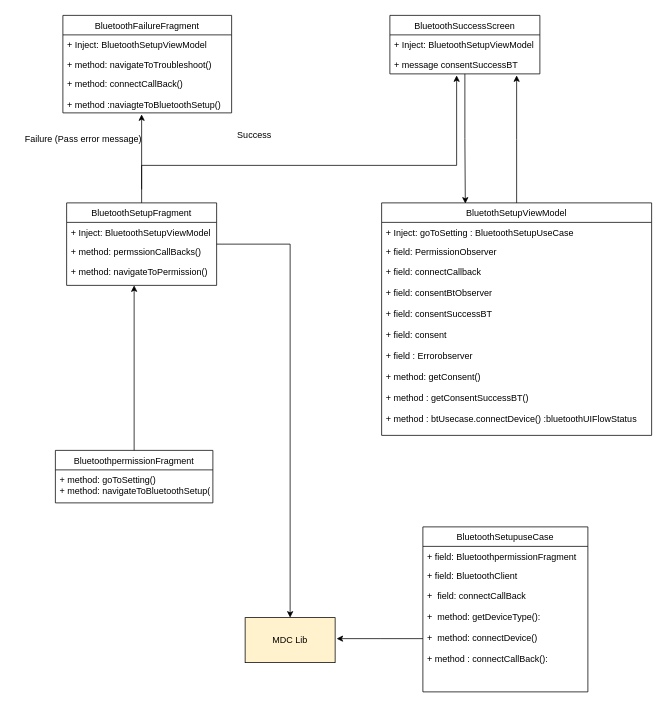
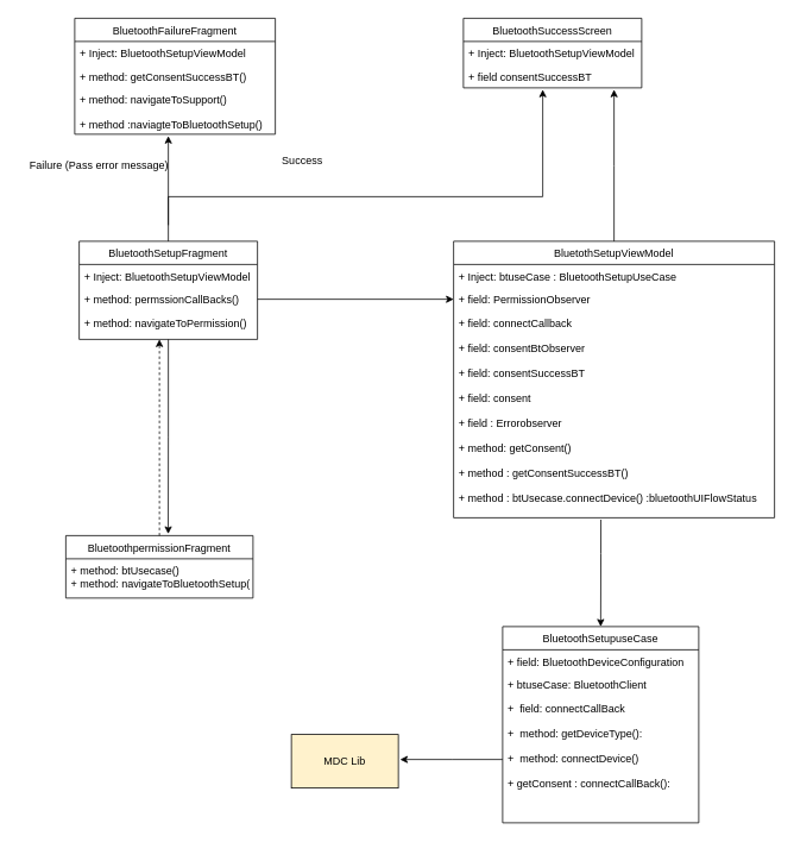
  <mxCell id="0" />
  <mxCell id="1" parent="0" />
- <mxCell id="2" style="edgeStyle=orthogonalEdgeStyle;rounded=0;orthogonalLoop=1;jettySize=auto;html=1;" parent="1" source="5" target="34" edge="1"><mxGeometry relative="1" as="geometry" /></mxCell>
+ <mxCell id="2" style="edgeStyle=orthogonalEdgeStyle;rounded=0;orthogonalLoop=1;jettySize=auto;html=1;entryX=0.547;entryY=-0.027;entryDx=0;entryDy=0;entryPerimeter=0;" parent="1" source="5" target="20" edge="1"><mxGeometry relative="1" as="geometry" /></mxCell>
  <mxCell id="3" style="edgeStyle=orthogonalEdgeStyle;rounded=0;orthogonalLoop=1;jettySize=auto;html=1;" parent="1" edge="1"><mxGeometry relative="1" as="geometry"><mxPoint x="188" y="152" as="targetPoint" /><mxPoint x="188" y="252" as="sourcePoint" /></mxGeometry></mxCell>
  <mxCell id="4" style="edgeStyle=orthogonalEdgeStyle;rounded=0;orthogonalLoop=1;jettySize=auto;html=1;" parent="1" source="5" edge="1"><mxGeometry relative="1" as="geometry"><mxPoint x="608" y="100" as="targetPoint" /><Array as="points"><mxPoint x="188" y="220" /><mxPoint x="608" y="220" /><mxPoint x="608" y="100" /><mxPoint x="607" y="100" /></Array></mxGeometry></mxCell>
  <mxCell id="5" value="BluetoothSetupFragment" style="swimlane;fontStyle=0;childLayout=stackLayout;horizontal=1;startSize=26;fillColor=none;horizontalStack=0;resizeParent=1;resizeParentMax=0;resizeLast=0;collapsible=1;marginBottom=0;" parent="1" vertex="1"><mxGeometry x="88" y="270" width="200" height="110" as="geometry" /></mxCell>
  <mxCell id="6" value="+ Inject: BluetoothSetupViewModel" style="text;strokeColor=none;fillColor=none;align=left;verticalAlign=top;spacingLeft=4;spacingRight=4;overflow=hidden;rotatable=0;points=[[0,0.5],[1,0.5]];portConstraint=eastwest;" parent="5" vertex="1"><mxGeometry y="26" width="200" height="26" as="geometry" /></mxCell>
  <mxCell id="7" value="+ method: permssionCallBacks() " style="text;strokeColor=none;fillColor=none;align=left;verticalAlign=top;spacingLeft=4;spacingRight=4;overflow=hidden;rotatable=0;points=[[0,0.5],[1,0.5]];portConstraint=eastwest;" parent="5" vertex="1"><mxGeometry y="52" width="200" height="26" as="geometry" /></mxCell>
  <mxCell id="8" value="+ method: navigateToPermission()" style="text;strokeColor=none;fillColor=none;align=left;verticalAlign=top;spacingLeft=4;spacingRight=4;overflow=hidden;rotatable=0;points=[[0,0.5],[1,0.5]];portConstraint=eastwest;" parent="5" vertex="1"><mxGeometry y="78" width="200" height="32" as="geometry" /></mxCell>
  <mxCell id="9" style="edgeStyle=orthogonalEdgeStyle;rounded=0;orthogonalLoop=1;jettySize=auto;html=1;exitX=0.5;exitY=0;exitDx=0;exitDy=0;" edge="1" parent="1" source="10"><mxGeometry relative="1" as="geometry"><mxPoint x="688" y="100" as="targetPoint" /><mxPoint x="688" y="260" as="sourcePoint" /></mxGeometry></mxCell>
  <mxCell id="10" value="BluetothSetupViewModel" style="swimlane;fontStyle=0;childLayout=stackLayout;horizontal=1;startSize=26;fillColor=none;horizontalStack=0;resizeParent=1;resizeParentMax=0;resizeLast=0;collapsible=1;marginBottom=0;" parent="1" vertex="1"><mxGeometry x="508" y="270" width="360" height="310" as="geometry" /></mxCell>
- <mxCell id="11" value="+ Inject: goToSetting : BluetoothSetupUseCase" style="text;strokeColor=none;fillColor=none;align=left;verticalAlign=top;spacingLeft=4;spacingRight=4;overflow=hidden;rotatable=0;points=[[0,0.5],[1,0.5]];portConstraint=eastwest;" parent="10" vertex="1"><mxGeometry y="26" width="360" height="26" as="geometry" /></mxCell>
+ <mxCell id="11" value="+ Inject: btuseCase : BluetoothSetupUseCase" style="text;strokeColor=none;fillColor=none;align=left;verticalAlign=top;spacingLeft=4;spacingRight=4;overflow=hidden;rotatable=0;points=[[0,0.5],[1,0.5]];portConstraint=eastwest;" parent="10" vertex="1"><mxGeometry y="26" width="360" height="26" as="geometry" /></mxCell>
  <mxCell id="12" value="+ field: PermissionObserver&#10;&#10;&#10;&#10;&#10;&#10;&#10;&#10;" style="text;strokeColor=none;fillColor=none;align=left;verticalAlign=top;spacingLeft=4;spacingRight=4;overflow=hidden;rotatable=0;points=[[0,0.5],[1,0.5]];portConstraint=eastwest;" parent="10" vertex="1"><mxGeometry y="52" width="360" height="26" as="geometry" /></mxCell>
  <mxCell id="13" value="+ field: connectCallback&#10;&#10;+ field: consentBtObserver&#10;&#10;+ field: consentSuccessBT&#10;&#10;+ field: consent&#10;&#10;+ field : Errorobserver&#10;&#10;+ method: getConsent()&#10;&#10;+ method : getConsentSuccessBT()&#10;  &#10;+ method : btUsecase.connectDevice() :bluetoothUIFlowStatus" style="text;strokeColor=none;fillColor=none;align=left;verticalAlign=top;spacingLeft=4;spacingRight=4;overflow=hidden;rotatable=0;points=[[0,0.5],[1,0.5]];portConstraint=eastwest;" parent="10" vertex="1"><mxGeometry y="78" width="360" height="232" as="geometry" /></mxCell>
+ <mxCell id="14" style="edgeStyle=orthogonalEdgeStyle;rounded=0;orthogonalLoop=1;jettySize=auto;html=1;entryX=0;entryY=0.5;entryDx=0;entryDy=0;" parent="1" source="7" target="12" edge="1"><mxGeometry relative="1" as="geometry" /></mxCell>
  <mxCell id="15" value="BluetoothSetupuseCase" style="swimlane;fontStyle=0;childLayout=stackLayout;horizontal=1;startSize=26;fillColor=none;horizontalStack=0;resizeParent=1;resizeParentMax=0;resizeLast=0;collapsible=1;marginBottom=0;" parent="1" vertex="1"><mxGeometry x="563" y="702" width="220" height="220" as="geometry" /></mxCell>
- <mxCell id="16" value="+ field: BluetoothpermissionFragment" style="text;strokeColor=none;fillColor=none;align=left;verticalAlign=top;spacingLeft=4;spacingRight=4;overflow=hidden;rotatable=0;points=[[0,0.5],[1,0.5]];portConstraint=eastwest;" parent="15" vertex="1"><mxGeometry y="26" width="220" height="26" as="geometry" /></mxCell>
- <mxCell id="17" value="+ field: BluetoothClient" style="text;strokeColor=none;fillColor=none;align=left;verticalAlign=top;spacingLeft=4;spacingRight=4;overflow=hidden;rotatable=0;points=[[0,0.5],[1,0.5]];portConstraint=eastwest;" parent="15" vertex="1"><mxGeometry y="52" width="220" height="26" as="geometry" /></mxCell>
- <mxCell id="18" value="+  field: connectCallBack&#10;&#10;+  method: getDeviceType():&#10;&#10;+  method: connectDevice()&#10;&#10;+ method : connectCallBack(): &#10;&#10; &#10;" style="text;strokeColor=none;fillColor=none;align=left;verticalAlign=top;spacingLeft=4;spacingRight=4;overflow=hidden;rotatable=0;points=[[0,0.5],[1,0.5]];portConstraint=eastwest;" parent="15" vertex="1"><mxGeometry y="78" width="220" height="142" as="geometry" /></mxCell>
- <mxCell id="19" style="edgeStyle=orthogonalEdgeStyle;rounded=0;orthogonalLoop=1;jettySize=auto;html=1;entryX=0.45;entryY=1;entryDx=0;entryDy=0;entryPerimeter=0;" parent="1" source="20" target="8" edge="1"><mxGeometry relative="1" as="geometry" /></mxCell>
+ <mxCell id="16" value="+ field: BluetoothDeviceConfiguration" style="text;strokeColor=none;fillColor=none;align=left;verticalAlign=top;spacingLeft=4;spacingRight=4;overflow=hidden;rotatable=0;points=[[0,0.5],[1,0.5]];portConstraint=eastwest;" parent="15" vertex="1"><mxGeometry y="26" width="220" height="26" as="geometry" /></mxCell>
+ <mxCell id="17" value="+ btuseCase: BluetoothClient" style="text;strokeColor=none;fillColor=none;align=left;verticalAlign=top;spacingLeft=4;spacingRight=4;overflow=hidden;rotatable=0;points=[[0,0.5],[1,0.5]];portConstraint=eastwest;" parent="15" vertex="1"><mxGeometry y="52" width="220" height="26" as="geometry" /></mxCell>
+ <mxCell id="18" value="+  field: connectCallBack&#10;&#10;+  method: getDeviceType():&#10;&#10;+  method: connectDevice()&#10;&#10;+ getConsent : connectCallBack(): &#10;&#10; &#10;" style="text;strokeColor=none;fillColor=none;align=left;verticalAlign=top;spacingLeft=4;spacingRight=4;overflow=hidden;rotatable=0;points=[[0,0.5],[1,0.5]];portConstraint=eastwest;" parent="15" vertex="1"><mxGeometry y="78" width="220" height="142" as="geometry" /></mxCell>
+ <mxCell id="19" style="edgeStyle=orthogonalEdgeStyle;rounded=0;orthogonalLoop=1;jettySize=auto;html=1;entryX=0.45;entryY=1;entryDx=0;entryDy=0;entryPerimeter=0;dashed=1;" parent="1" source="20" target="8" edge="1"><mxGeometry relative="1" as="geometry" /></mxCell>
  <mxCell id="20" value="BluetoothpermissionFragment" style="swimlane;fontStyle=0;childLayout=stackLayout;horizontal=1;startSize=26;fillColor=none;horizontalStack=0;resizeParent=1;resizeParentMax=0;resizeLast=0;collapsible=1;marginBottom=0;" parent="1" vertex="1"><mxGeometry x="73" y="600" width="210" height="70" as="geometry" /></mxCell>
- <mxCell id="21" value="+ method: goToSetting()&#10;+ method: navigateToBluetoothSetup()" style="text;strokeColor=none;fillColor=none;align=left;verticalAlign=top;spacingLeft=4;spacingRight=4;overflow=hidden;rotatable=0;points=[[0,0.5],[1,0.5]];portConstraint=eastwest;" parent="20" vertex="1"><mxGeometry y="26" width="210" height="44" as="geometry" /></mxCell>
+ <mxCell id="21" value="+ method: btUsecase()&#10;+ method: navigateToBluetoothSetup()" style="text;strokeColor=none;fillColor=none;align=left;verticalAlign=top;spacingLeft=4;spacingRight=4;overflow=hidden;rotatable=0;points=[[0,0.5],[1,0.5]];portConstraint=eastwest;" parent="20" vertex="1"><mxGeometry y="26" width="210" height="44" as="geometry" /></mxCell>
+ <mxCell id="22" style="edgeStyle=orthogonalEdgeStyle;rounded=0;orthogonalLoop=1;jettySize=auto;html=1;entryX=0.5;entryY=0;entryDx=0;entryDy=0;exitX=0.459;exitY=1.009;exitDx=0;exitDy=0;exitPerimeter=0;" parent="1" source="13" target="15" edge="1"><mxGeometry relative="1" as="geometry"><mxPoint x="673" y="590" as="sourcePoint" /><Array as="points"><mxPoint x="673" y="620" /><mxPoint x="673" y="620" /></Array></mxGeometry></mxCell>
  <mxCell id="23" value="BluetoothFailureFragment" style="swimlane;fontStyle=0;childLayout=stackLayout;horizontal=1;startSize=26;fillColor=none;horizontalStack=0;resizeParent=1;resizeParentMax=0;resizeLast=0;collapsible=1;marginBottom=0;" parent="1" vertex="1"><mxGeometry x="83" y="20" width="225" height="130" as="geometry" /></mxCell>
  <mxCell id="24" value="+ Inject: BluetoothSetupViewModel&#10;&#10;&#10;&#10;" style="text;strokeColor=none;fillColor=none;align=left;verticalAlign=top;spacingLeft=4;spacingRight=4;overflow=hidden;rotatable=0;points=[[0,0.5],[1,0.5]];portConstraint=eastwest;" parent="23" vertex="1"><mxGeometry y="26" width="225" height="26" as="geometry" /></mxCell>
- <mxCell id="25" value="+ method: navigateToTroubleshoot() " style="text;strokeColor=none;fillColor=none;align=left;verticalAlign=top;spacingLeft=4;spacingRight=4;overflow=hidden;rotatable=0;points=[[0,0.5],[1,0.5]];portConstraint=eastwest;" parent="23" vertex="1"><mxGeometry y="52" width="225" height="26" as="geometry" /></mxCell>
- <mxCell id="26" value="+ method: connectCallBack()&#10;&#10;+ method :naviagteToBluetoothSetup()" style="text;strokeColor=none;fillColor=none;align=left;verticalAlign=top;spacingLeft=4;spacingRight=4;overflow=hidden;rotatable=0;points=[[0,0.5],[1,0.5]];portConstraint=eastwest;" parent="23" vertex="1"><mxGeometry y="78" width="225" height="52" as="geometry" /></mxCell>
- <mxCell id="27" style="edgeStyle=orthogonalEdgeStyle;rounded=0;orthogonalLoop=1;jettySize=auto;html=1;entryX=0.31;entryY=0.003;entryDx=0;entryDy=0;entryPerimeter=0;" edge="1" parent="1" source="28" target="10"><mxGeometry relative="1" as="geometry" /></mxCell>
+ <mxCell id="25" value="+ method: getConsentSuccessBT() " style="text;strokeColor=none;fillColor=none;align=left;verticalAlign=top;spacingLeft=4;spacingRight=4;overflow=hidden;rotatable=0;points=[[0,0.5],[1,0.5]];portConstraint=eastwest;" parent="23" vertex="1"><mxGeometry y="52" width="225" height="26" as="geometry" /></mxCell>
+ <mxCell id="26" value="+ method: navigateToSupport()&#10;&#10;+ method :naviagteToBluetoothSetup()" style="text;strokeColor=none;fillColor=none;align=left;verticalAlign=top;spacingLeft=4;spacingRight=4;overflow=hidden;rotatable=0;points=[[0,0.5],[1,0.5]];portConstraint=eastwest;" parent="23" vertex="1"><mxGeometry y="78" width="225" height="52" as="geometry" /></mxCell>
  <mxCell id="28" value="BluetoothSuccessScreen" style="swimlane;fontStyle=0;childLayout=stackLayout;horizontal=1;startSize=26;fillColor=none;horizontalStack=0;resizeParent=1;resizeParentMax=0;resizeLast=0;collapsible=1;marginBottom=0;" parent="1" vertex="1"><mxGeometry x="519" y="20" width="200" height="78" as="geometry" /></mxCell>
  <mxCell id="29" value="+ Inject: BluetoothSetupViewModel&#10;" style="text;strokeColor=none;fillColor=none;align=left;verticalAlign=top;spacingLeft=4;spacingRight=4;overflow=hidden;rotatable=0;points=[[0,0.5],[1,0.5]];portConstraint=eastwest;" parent="28" vertex="1"><mxGeometry y="26" width="200" height="26" as="geometry" /></mxCell>
- <mxCell id="30" value="+ message consentSuccessBT&#10;    " style="text;strokeColor=none;fillColor=none;align=left;verticalAlign=top;spacingLeft=4;spacingRight=4;overflow=hidden;rotatable=0;points=[[0,0.5],[1,0.5]];portConstraint=eastwest;" parent="28" vertex="1"><mxGeometry y="52" width="200" height="26" as="geometry" /></mxCell>
+ <mxCell id="30" value="+ field consentSuccessBT&#10;    " style="text;strokeColor=none;fillColor=none;align=left;verticalAlign=top;spacingLeft=4;spacingRight=4;overflow=hidden;rotatable=0;points=[[0,0.5],[1,0.5]];portConstraint=eastwest;" parent="28" vertex="1"><mxGeometry y="52" width="200" height="26" as="geometry" /></mxCell>
  <mxCell id="31" value="Success" style="text;html=1;align=center;verticalAlign=middle;resizable=0;points=[];autosize=1;strokeColor=none;fillColor=none;" parent="1" vertex="1"><mxGeometry x="303" y="165" width="70" height="30" as="geometry" /></mxCell>
  <mxCell id="32" value="Failure (Pass error message)" style="text;html=1;align=center;verticalAlign=middle;resizable=0;points=[];autosize=1;strokeColor=none;fillColor=none;" parent="1" vertex="1"><mxGeometry x="20" y="170" width="180" height="30" as="geometry" /></mxCell>
  <mxCell id="33" style="edgeStyle=orthogonalEdgeStyle;rounded=0;orthogonalLoop=1;jettySize=auto;html=1;" edge="1" parent="1" source="18"><mxGeometry relative="1" as="geometry"><mxPoint x="448" y="851" as="targetPoint" /></mxGeometry></mxCell>
  <mxCell id="34" value="MDC Lib" style="whiteSpace=wrap;html=1;fillColor=#fff2cc;" vertex="1" parent="1"><mxGeometry x="326" y="823" width="120" height="60" as="geometry" /></mxCell>
